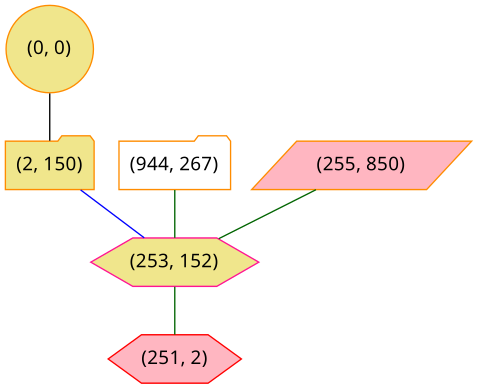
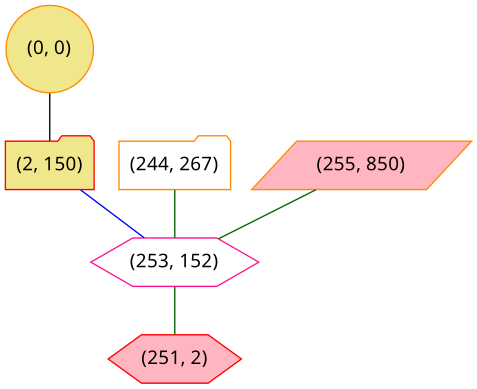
  graph {
    fontname="Noto Sans"
    node [color=darkorange fillcolor=khaki fontname="Noto Sans" shape=folder style=filled]
    edge [color=darkgreen fontname="Noto Sans" weight=1]
    "(0, 0)" [shape=circle]
-   "(2, 150)"
-   "(253, 152)" [color=deeppink shape=hexagon]
-   "(244, 267)" [fillcolor=white label="(944, 267)"]
+   "(2, 150)" [color=red]
+   "(253, 152)" [color=deeppink fillcolor=white shape=hexagon]
+   "(244, 267)" [fillcolor=white]
    "(251, 2)" [color=red fillcolor=lightpink shape=hexagon]
    n6 [fillcolor=lightpink label="(255, 850)" shape=parallelogram]
    "(0, 0)" -- "(2, 150)" [color=black weight=4]
    "(2, 150)" -- "(253, 152)" [color=blue]
    "(253, 152)" -- "(251, 2)"
    "(244, 267)" -- "(253, 152)"
    n6 -- "(253, 152)"
  }
